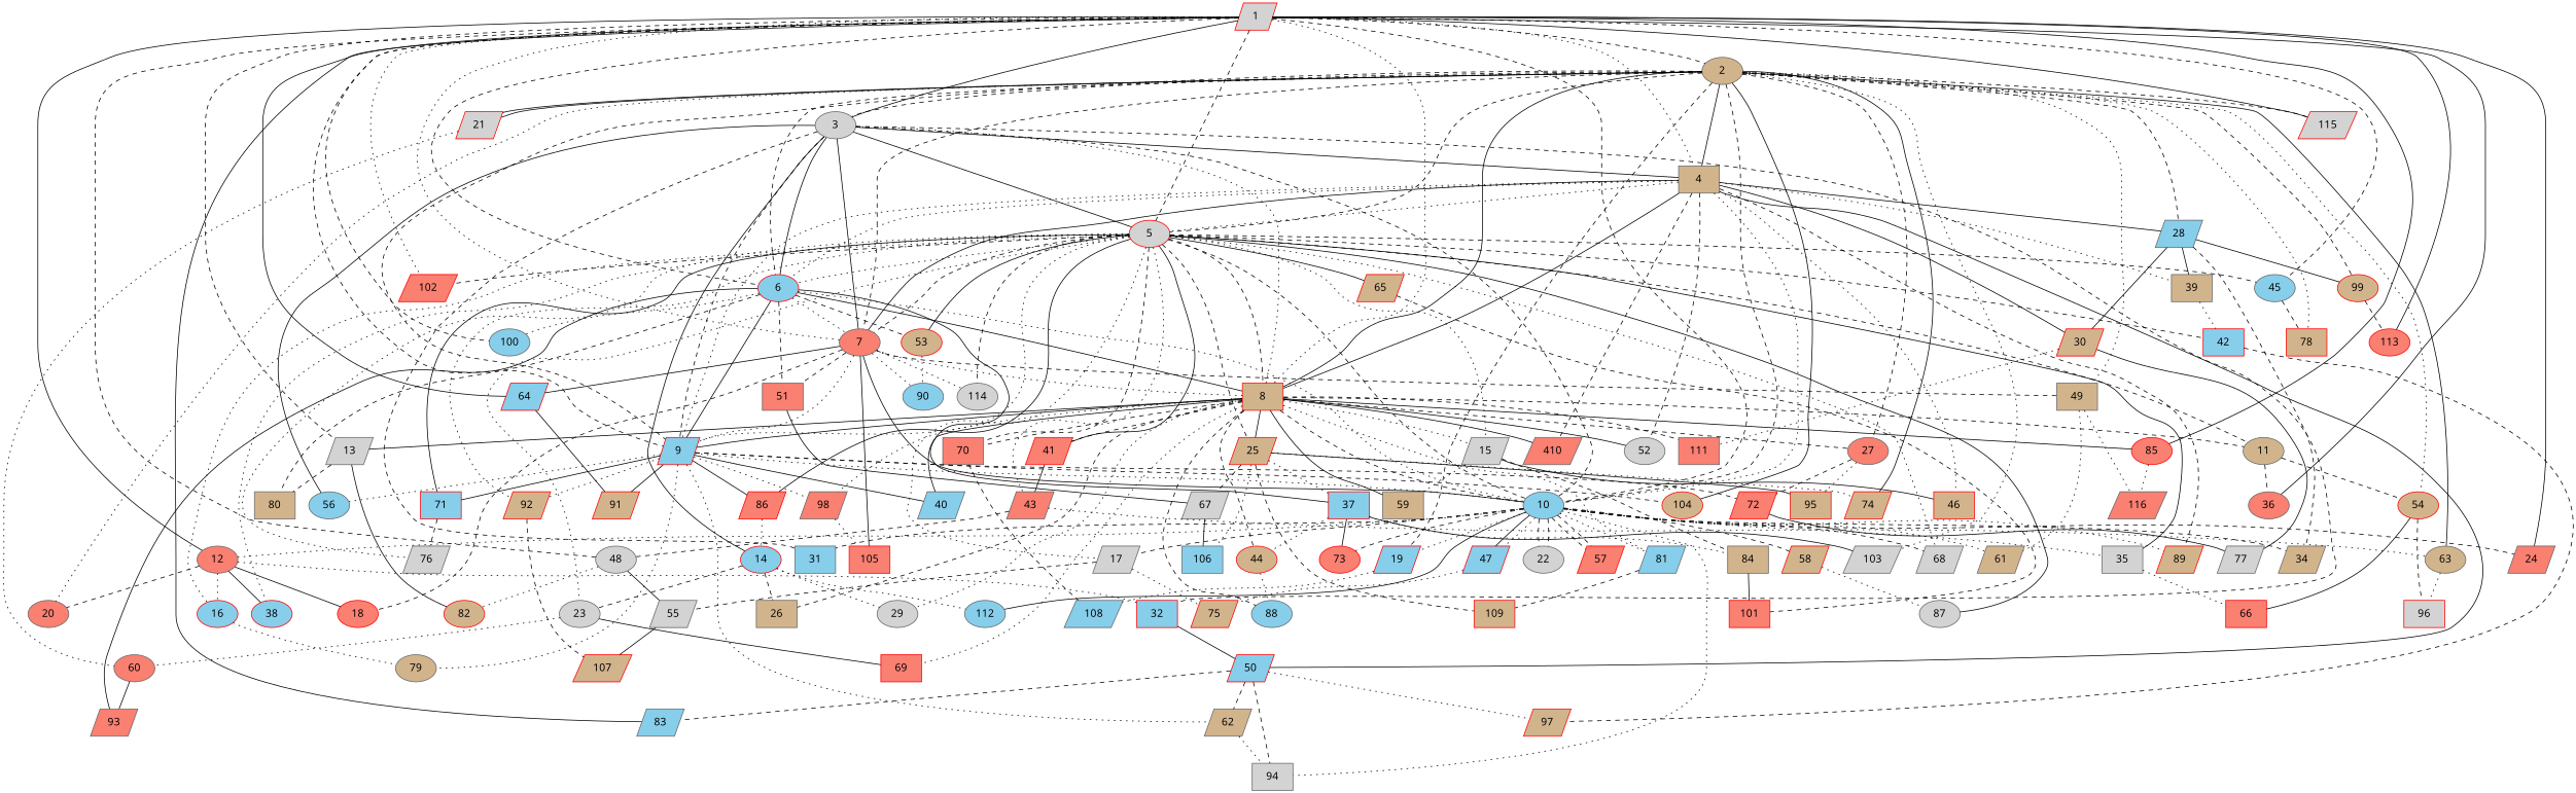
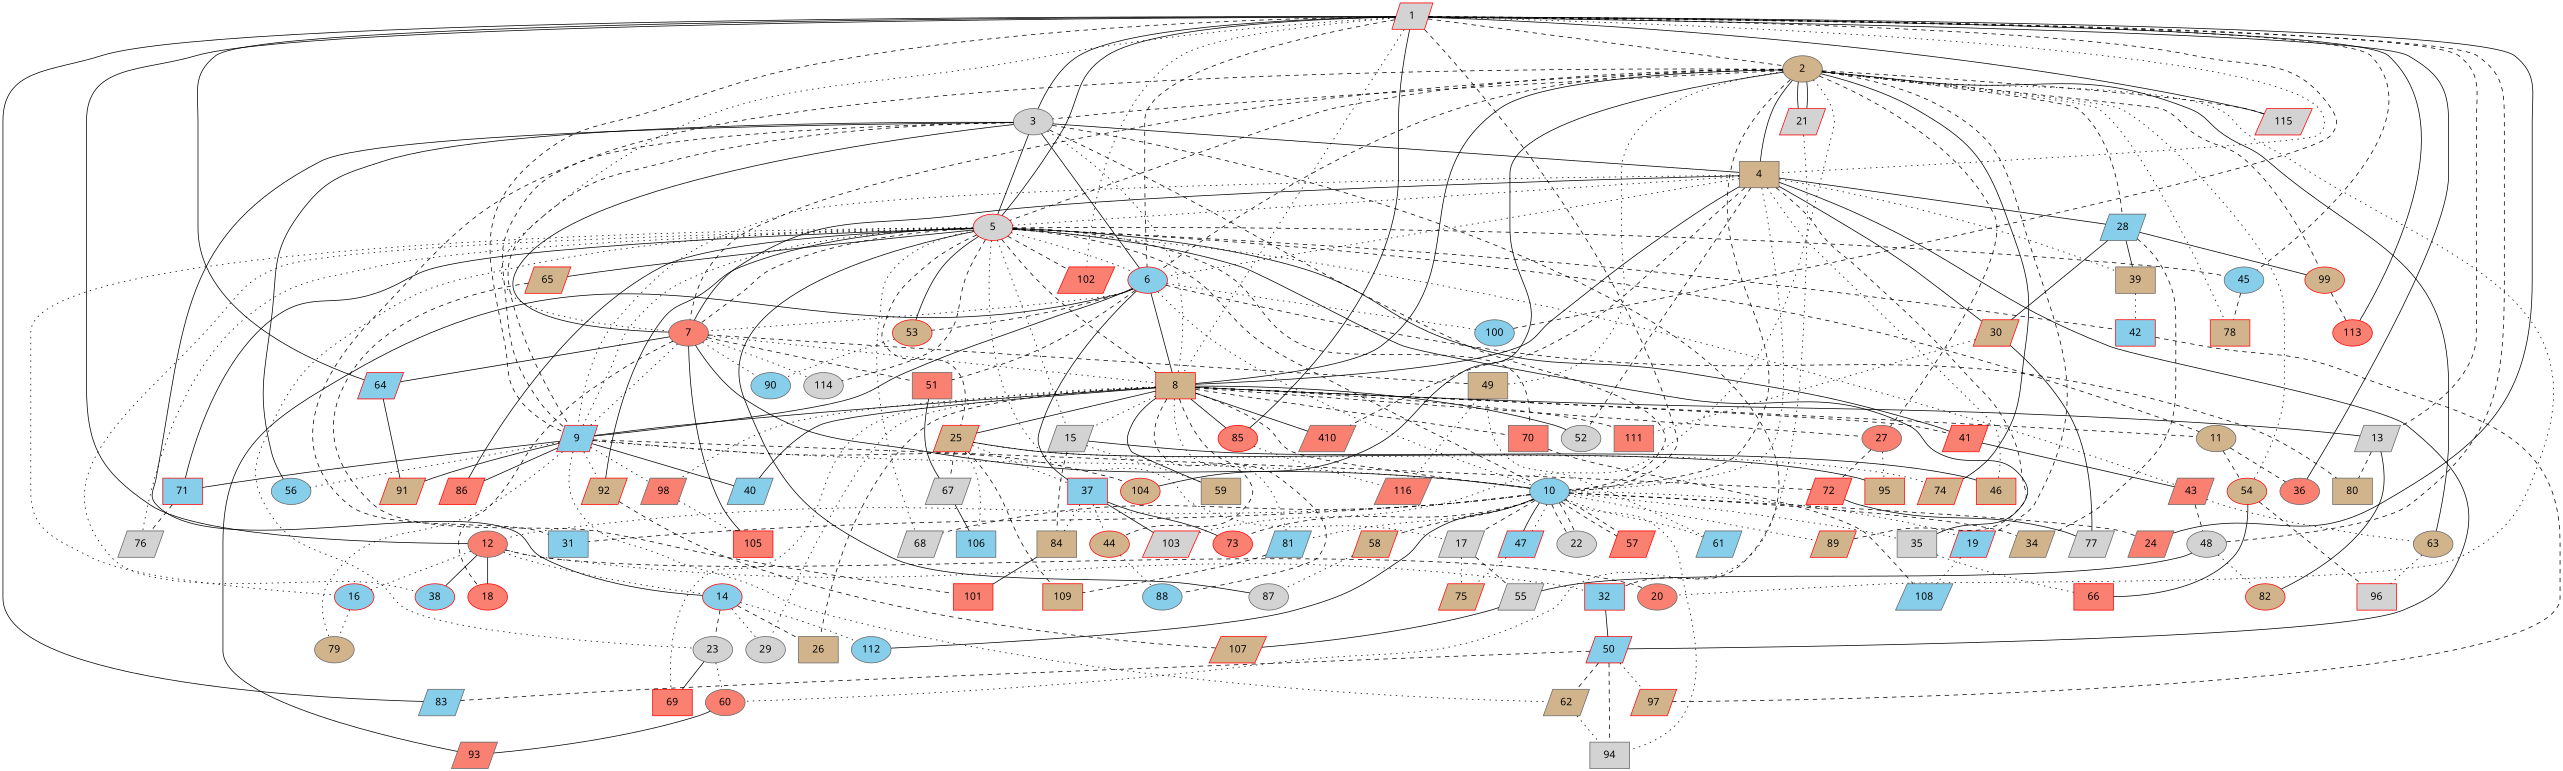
  graph {
    fontname="Noto Sans"
    node [color=gray40 fillcolor=tan fontname="Noto Sans" shape=parallelogram style=filled]
    edge [fontname="Noto Sans" style=dashed]
    1 [color=red fillcolor=lightgrey]
    2 [shape=ellipse]
    3 [fillcolor=lightgrey shape=ellipse]
    4 [shape=box]
    5 [color=red fillcolor=lightgrey shape=ellipse]
    6 [color=red fillcolor=skyblue shape=ellipse]
    7 [fillcolor=salmon shape=ellipse]
    8 [color=red shape=box]
    9 [color=red fillcolor=skyblue]
    10 [fillcolor=skyblue shape=ellipse]
    12 [fillcolor=salmon shape=ellipse]
    13 [fillcolor=lightgrey]
    24 [fillcolor=salmon]
    36 [fillcolor=salmon shape=ellipse]
    45 [fillcolor=skyblue shape=ellipse]
    48 [fillcolor=lightgrey shape=ellipse]
    64 [color=red fillcolor=skyblue]
    83 [fillcolor=skyblue]
    85 [color=red fillcolor=salmon shape=ellipse]
    100 [fillcolor=skyblue shape=ellipse]
    102 [color=red fillcolor=salmon]
    113 [color=red fillcolor=salmon shape=ellipse]
    115 [color=red fillcolor=lightgrey]
    19 [color=red fillcolor=skyblue]
    20 [fillcolor=salmon shape=ellipse]
    21 [color=red fillcolor=lightgrey]
    27 [fillcolor=salmon shape=ellipse]
    28 [fillcolor=skyblue]
    49 [shape=box]
    54 [color=red shape=ellipse]
    63 [shape=ellipse]
    74 [color=red]
    78 [color=red shape=box]
    99 [color=red shape=ellipse]
-   103 [fillcolor=lightgrey]
+   103 [color=red fillcolor=lightgrey]
    104 [color=red shape=ellipse]
    14 [color=red fillcolor=skyblue shape=ellipse]
    31 [fillcolor=skyblue shape=box]
    32 [color=red fillcolor=skyblue shape=box]
    56 [fillcolor=skyblue shape=ellipse]
    30 [color=red]
    39 [shape=box]
    46 [color=red shape=box]
    50 [color=red fillcolor=skyblue]
    52 [fillcolor=lightgrey shape=ellipse]
    89 [color=red]
    n47 [fillcolor=salmon label=410]
    11 [shape=ellipse]
    15 [fillcolor=lightgrey]
    16 [color=red fillcolor=skyblue shape=ellipse]
    17 [fillcolor=lightgrey]
    23 [fillcolor=lightgrey shape=ellipse]
    25 [color=red]
    35 [fillcolor=lightgrey shape=box]
    38 [color=red fillcolor=skyblue shape=ellipse]
    41 [color=red fillcolor=salmon]
    42 [color=red fillcolor=skyblue shape=box]
    43 [fillcolor=salmon]
    53 [color=red shape=ellipse]
    65 [color=red]
    68 [fillcolor=lightgrey]
    70 [fillcolor=salmon shape=box]
    71 [color=red fillcolor=skyblue shape=box]
    76 [fillcolor=lightgrey]
    86 [color=red fillcolor=salmon]
    87 [fillcolor=lightgrey shape=ellipse]
    92 [color=red]
    114 [fillcolor=lightgrey shape=ellipse]
    37 [color=red fillcolor=skyblue shape=box]
    51 [fillcolor=salmon shape=box]
    80 [shape=box]
    93 [fillcolor=salmon]
    18 [color=red fillcolor=salmon shape=ellipse]
    90 [fillcolor=skyblue shape=ellipse]
    105 [color=red fillcolor=salmon shape=box]
    26 [shape=box]
    29 [fillcolor=lightgrey shape=ellipse]
    40 [fillcolor=skyblue]
    44 [color=red shape=ellipse]
    59 [shape=box]
    69 [color=red fillcolor=salmon shape=box]
    81 [fillcolor=skyblue]
    88 [fillcolor=skyblue shape=ellipse]
    98 [fillcolor=salmon]
    111 [fillcolor=salmon shape=box]
    62
    72 [color=red fillcolor=salmon]
    79 [shape=ellipse]
    91 [color=red]
    22 [fillcolor=lightgrey shape=ellipse]
    34
    47 [color=red fillcolor=skyblue]
    57 [color=red fillcolor=salmon]
    58 [color=red]
-   61
+   61 [fillcolor=skyblue]
    73 [color=red fillcolor=salmon shape=ellipse]
    94 [fillcolor=lightgrey shape=box]
    112 [fillcolor=skyblue shape=ellipse]
    82 [color=red shape=ellipse]
    55 [fillcolor=lightgrey]
    116 [fillcolor=salmon]
    108 [fillcolor=skyblue]
    60 [fillcolor=salmon shape=ellipse]
    95 [color=red shape=box]
    66 [color=red fillcolor=salmon shape=box]
    96 [color=red fillcolor=lightgrey shape=box]
    77 [fillcolor=lightgrey]
    97 [color=red]
    84 [shape=box]
    75 [color=red]
    67 [fillcolor=lightgrey]
    106 [fillcolor=skyblue shape=box]
    109 [color=red shape=box]
    101 [color=red fillcolor=salmon shape=box]
    107 [color=red]
    1 -- 2
    1 -- 3 [style=solid]
    1 -- 4 [style=dotted]
-   1 -- 5
+   1 -- 5 [style=solid]
    1 -- 6
    1 -- 7 [style=dotted]
    1 -- 8 [style=dotted]
    1 -- 9
    1 -- 10
    1 -- 12 [style=solid]
    1 -- 13
    1 -- 24 [style=solid]
    1 -- 36 [style=solid]
    1 -- 45
    1 -- 48
    1 -- 64 [style=solid]
    1 -- 83 [style=solid]
    1 -- 85 [style=solid]
    1 -- 100
    1 -- 102 [style=dotted]
    1 -- 113 [style=solid]
    1 -- 115 [style=solid]
    2 -- 3
    2 -- 4 [style=solid]
    2 -- 5
    2 -- 6
    2 -- 7
    2 -- 8 [style=solid]
    2 -- 9
    2 -- 10
    2 -- 115
    2 -- 19
    2 -- 20 [style=dotted]
    2 -- 21 [style=solid]
    2 -- 21 [style=solid]
    2 -- 27
    2 -- 28
    2 -- 49 [style=dotted]
    2 -- 54 [style=dotted]
    2 -- 63 [style=solid]
    2 -- 74 [style=solid]
    2 -- 78 [style=dotted]
    2 -- 99
    2 -- 103 [style=dotted]
    2 -- 104 [style=solid]
    3 -- 4 [style=solid]
    3 -- 5 [style=solid]
    3 -- 6 [style=solid]
    3 -- 7 [style=solid]
    3 -- 8 [style=dotted]
    3 -- 9
    3 -- 10
    3 -- 14 [style=solid]
    3 -- 31
    3 -- 32
    3 -- 56 [style=solid]
    4 -- 5 [style=dotted]
    4 -- 6 [style=dotted]
    4 -- 7 [style=solid]
    4 -- 8 [style=solid]
    4 -- 9 [style=dotted]
    4 -- 10 [style=dotted]
    4 -- 28 [style=solid]
    4 -- 30 [style=solid]
    4 -- 39 [style=dotted]
    4 -- 46 [style=dotted]
    4 -- 50 [style=solid]
    4 -- 52
    4 -- 89
    4 -- n47
    5 -- 6 [style=dotted]
    5 -- 7
    5 -- 8
    5 -- 9 [style=dotted]
    5 -- 10
    5 -- 45
    5 -- 102
    5 -- 11
    5 -- 15 [style=dotted]
    5 -- 16 [style=dotted]
    5 -- 17 [style=dotted]
    5 -- 23 [style=dotted]
    5 -- 25
    5 -- 35 [style=solid]
    5 -- 38 [style=dotted]
    5 -- 41 [style=solid]
    5 -- 42
    5 -- 43 [style=dotted]
    5 -- 53 [style=solid]
    5 -- 65 [style=solid]
    5 -- 68 [style=dotted]
    5 -- 70
    5 -- 71 [style=solid]
    5 -- 76 [style=dotted]
    5 -- 86 [style=solid]
    5 -- 87 [style=solid]
-   5 -- 92 [style=dotted]
+   5 -- 92 [style=solid]
    5 -- 114
    6 -- 7 [style=dotted]
    6 -- 8 [style=solid]
    6 -- 9 [style=solid]
    6 -- 10 [style=dotted]
    6 -- 100 [style=dotted]
    6 -- 53
    6 -- 37 [style=solid]
    6 -- 51
    6 -- 80
    6 -- 93 [style=solid]
    7 -- 8 [style=dotted]
    7 -- 9 [style=dotted]
    7 -- 10 [style=solid]
    7 -- 64 [style=solid]
    7 -- 49
    7 -- 114 [style=dotted]
    7 -- 51
    7 -- 18
    7 -- 90 [style=dotted]
    7 -- 105 [style=solid]
    8 -- 9 [style=solid]
    8 -- 10
    8 -- 13 [style=solid]
    8 -- 85 [style=solid]
    8 -- 27
    8 -- 52 [style=solid]
    8 -- n47 [style=solid]
    8 -- 11
    8 -- 15 [style=dotted]
    8 -- 25 [style=solid]
    8 -- 41
    8 -- 70
    8 -- 26
    8 -- 29 [style=dotted]
    8 -- 40 [style=solid]
    8 -- 44
    8 -- 59 [style=solid]
    8 -- 69 [style=dotted]
    8 -- 81 [style=dotted]
    8 -- 88
    8 -- 98 [style=dotted]
    8 -- 111
    9 -- 10 [style=dotted]
    9 -- 104
    9 -- 56 [style=dotted]
    9 -- 71 [style=solid]
    9 -- 86 [style=solid]
    9 -- 92 [style=dotted]
    9 -- 40 [style=solid]
    9 -- 98 [style=dotted]
    9 -- 62 [style=dotted]
    9 -- 72
    9 -- 79 [style=dotted]
    9 -- 91 [style=solid]
    10 -- 12 [style=dotted]
    10 -- 24
    10 -- 19 [style=dotted]
    10 -- 31
    10 -- 89 [style=dotted]
    10 -- 17
    10 -- 35 [style=dotted]
    10 -- 68
    10 -- 81 [style=dotted]
    10 -- 22
    10 -- 22
    10 -- 34
    10 -- 47 [style=solid]
    10 -- 47 [style=dotted]
    10 -- 57
    10 -- 57
    10 -- 58
    10 -- 61 [style=dotted]
    10 -- 73
    10 -- 94 [style=dotted]
    10 -- 112 [style=solid]
    12 -- 20
-   86 -- 14 [style=dotted]
+   12 -- 14 [style=dotted]
    12 -- 32 [style=dotted]
    12 -- 16 [style=dotted]
    12 -- 38 [style=solid]
    12 -- 18 [style=solid]
    13 -- 80
    13 -- 82 [style=solid]
    45 -- 78
    48 -- 82 [style=dotted]
    48 -- 55 [style=solid]
    64 -- 91 [style=solid]
    85 -- 116 [style=dotted]
    19 -- 108 [style=dotted]
    21 -- 60 [style=dotted]
    27 -- 72
    27 -- 95 [style=dotted]
    28 -- 99 [style=solid]
    28 -- 30 [style=solid]
    28 -- 39 [style=solid]
    28 -- 34
    49 -- 61 [style=dotted]
    49 -- 116 [style=dotted]
    54 -- 66 [style=solid]
    54 -- 96
    63 -- 96 [style=dotted]
    99 -- 113
    14 -- 23
    14 -- 26
    14 -- 29 [style=dotted]
    14 -- 112 [style=dotted]
    32 -- 50 [style=solid]
    30 -- 111 [style=dotted]
    30 -- 77 [style=solid]
    39 -- 42 [style=dotted]
    50 -- 83
    50 -- 62
    50 -- 94
    50 -- 97 [style=dotted]
    11 -- 36
    11 -- 54
    15 -- 46 [style=solid]
    15 -- 59 [style=dotted]
    15 -- 84
    16 -- 79 [style=dotted]
    17 -- 55
    17 -- 75 [style=dotted]
    23 -- 69 [style=solid]
    23 -- 60 [style=dotted]
    25 -- 74 [style=dotted]
    25 -- 37 [style=dotted]
    25 -- 95 [style=solid]
    25 -- 67
    25 -- 106 [style=dotted]
    25 -- 109
    35 -- 66 [style=dotted]
    41 -- 43 [style=solid]
    42 -- 97
    43 -- 48
    43 -- 63 [style=dotted]
    53 -- 90 [style=dotted]
    65 -- 101
    70 -- 108
    71 -- 76
    92 -- 107
    37 -- 103 [style=solid]
    37 -- 44 [style=dotted]
    37 -- 73 [style=solid]
    37 -- 84 [style=dotted]
    51 -- 67 [style=solid]
    44 -- 88 [style=dotted]
    81 -- 109
    98 -- 105 [style=dotted]
    62 -- 94 [style=dotted]
    72 -- 77 [style=solid]
    47 -- 75 [style=dotted]
    58 -- 87 [style=dotted]
    55 -- 107 [style=solid]
    60 -- 93 [style=solid]
    84 -- 101 [style=solid]
    67 -- 106 [style=solid]
  }
